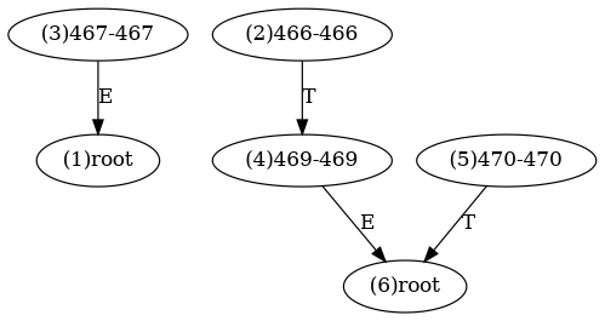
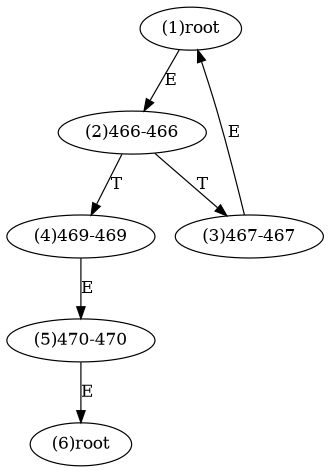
  digraph {
    n1 [label="(1)root"]
    n2 [label="(2)466-466"]
    n3 [label="(3)467-467"]
    n4 [label="(4)469-469"]
    n5 [label="(5)470-470"]
    n6 [label="(6)root"]
+   n1 -> n2 [label=E]
+   n2 -> n3 [label=T]
    n2 -> n4 [label=T]
    n3 -> n1 [label=E]
-   n4 -> n6 [label=E]
-   n5 -> n6 [label=T]
+   n4 -> n5 [label=E]
+   n5 -> n6 [label=E]
  }
